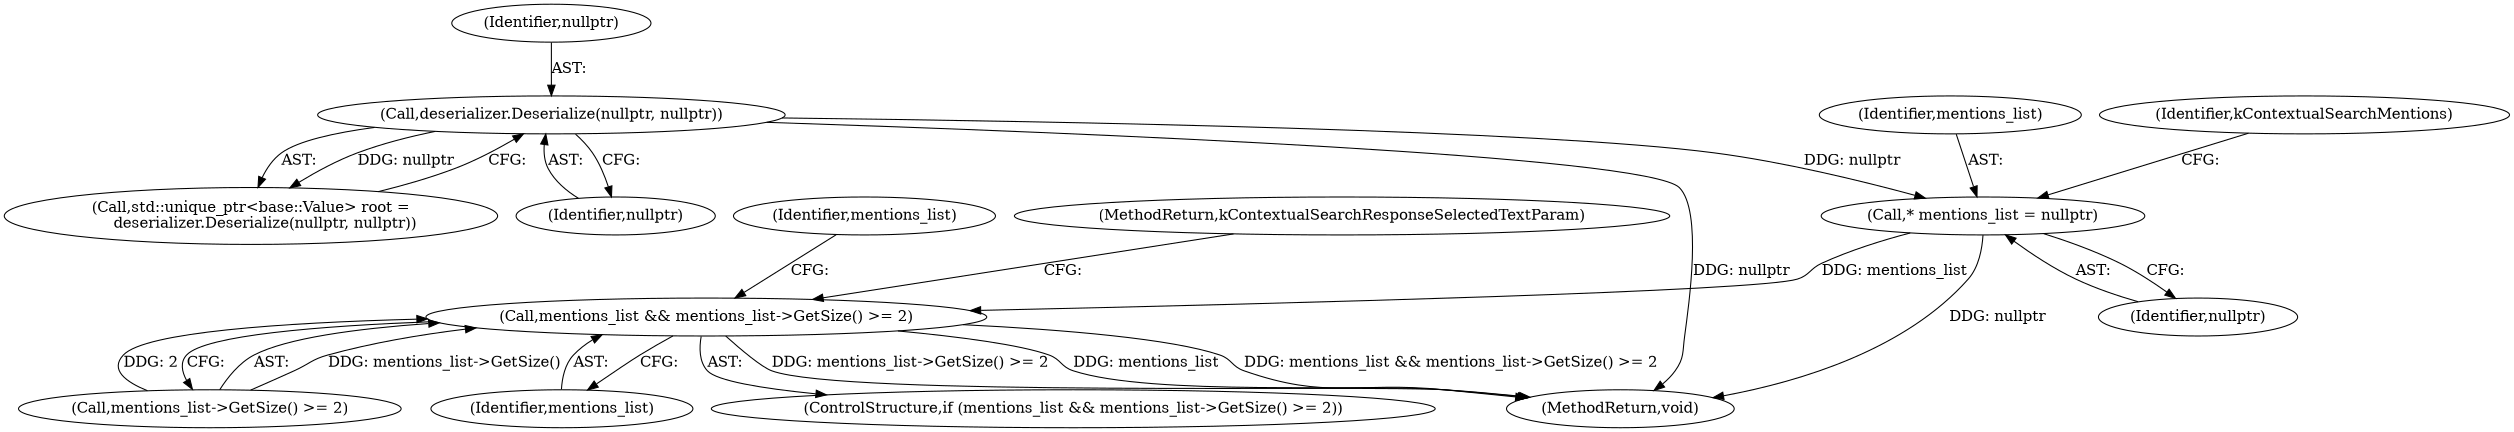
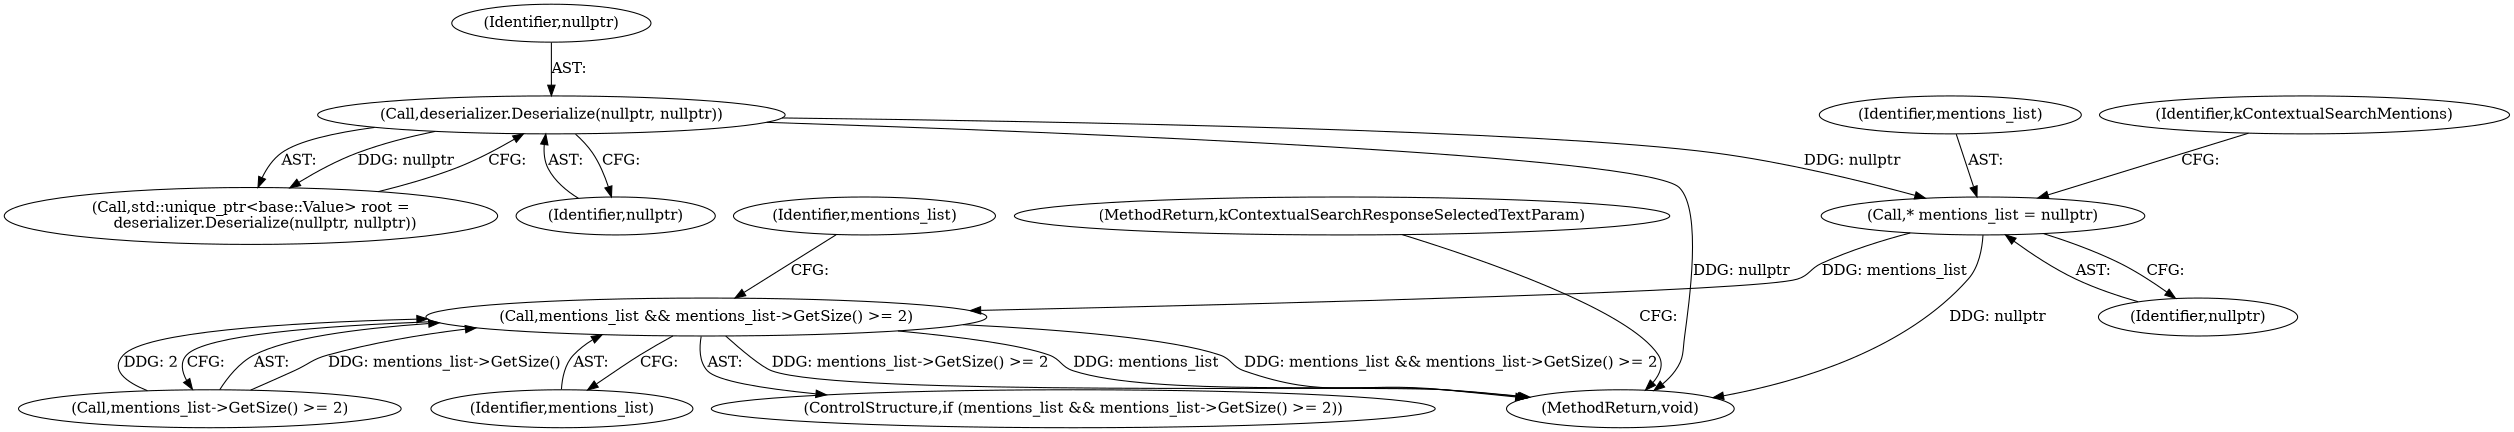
  digraph {
    n1 [label="(Call,* mentions_list = nullptr)"]
    n2 [label="(Call,mentions_list && mentions_list->GetSize() >= 2)"]
    n3 [label="(MethodReturn,void)"]
    n4 [label="(Identifier,nullptr)"]
    n5 [label="(Call,mentions_list->GetSize() >= 2)"]
    n6 [label="(Identifier,mentions_list)"]
    n7 [label="(ControlStructure,if (mentions_list && mentions_list->GetSize() >= 2))"]
    n8 [label="(Call,deserializer.Deserialize(nullptr, nullptr))"]
    n9 [label="(Call,std::unique_ptr<base::Value> root =\n      deserializer.Deserialize(nullptr, nullptr))"]
    n10 [label="(Identifier,nullptr)"]
    n11 [label="(Identifier,kContextualSearchMentions)"]
    n12 [label="(Identifier,mentions_list)"]
    n13 [label="(Identifier,mentions_list)"]
    n14 [label="(MethodReturn,kContextualSearchResponseSelectedTextParam)"]
    n15 [label="(Identifier,nullptr)"]
    n1 -> n2 [label="DDG: mentions_list"]
    n1 -> n3 [label="DDG: nullptr"]
    n1 -> n4 [label="CFG: "]
    n2 -> n3 [label="DDG: mentions_list->GetSize() >= 2"]
    n2 -> n3 [label="DDG: mentions_list"]
    n2 -> n3 [label="DDG: mentions_list && mentions_list->GetSize() >= 2"]
    n2 -> n5 [label="CFG: "]
    n2 -> n6 [label="CFG: "]
    n2 -> n7 [label="AST: "]
    n4 -> n1 [label="AST: "]
    n5 -> n2 [label="AST: "]
    n5 -> n2 [label="DDG: mentions_list->GetSize()"]
    n5 -> n2 [label="DDG: 2"]
    n6 -> n2 [label="AST: "]
    n8 -> n1 [label="DDG: nullptr"]
    n8 -> n3 [label="DDG: nullptr"]
    n8 -> n9 [label="AST: "]
    n8 -> n9 [label="DDG: nullptr"]
    n8 -> n10 [label="CFG: "]
    n9 -> n8 [label="CFG: "]
    n10 -> n8 [label="AST: "]
    n11 -> n1 [label="CFG: "]
    n12 -> n1 [label="AST: "]
    n13 -> n2 [label="CFG: "]
-   n14 -> n2 [label="CFG: "]
+   n14 -> n3 [label="CFG: "]
    n15 -> n8 [label="AST: "]
  }
